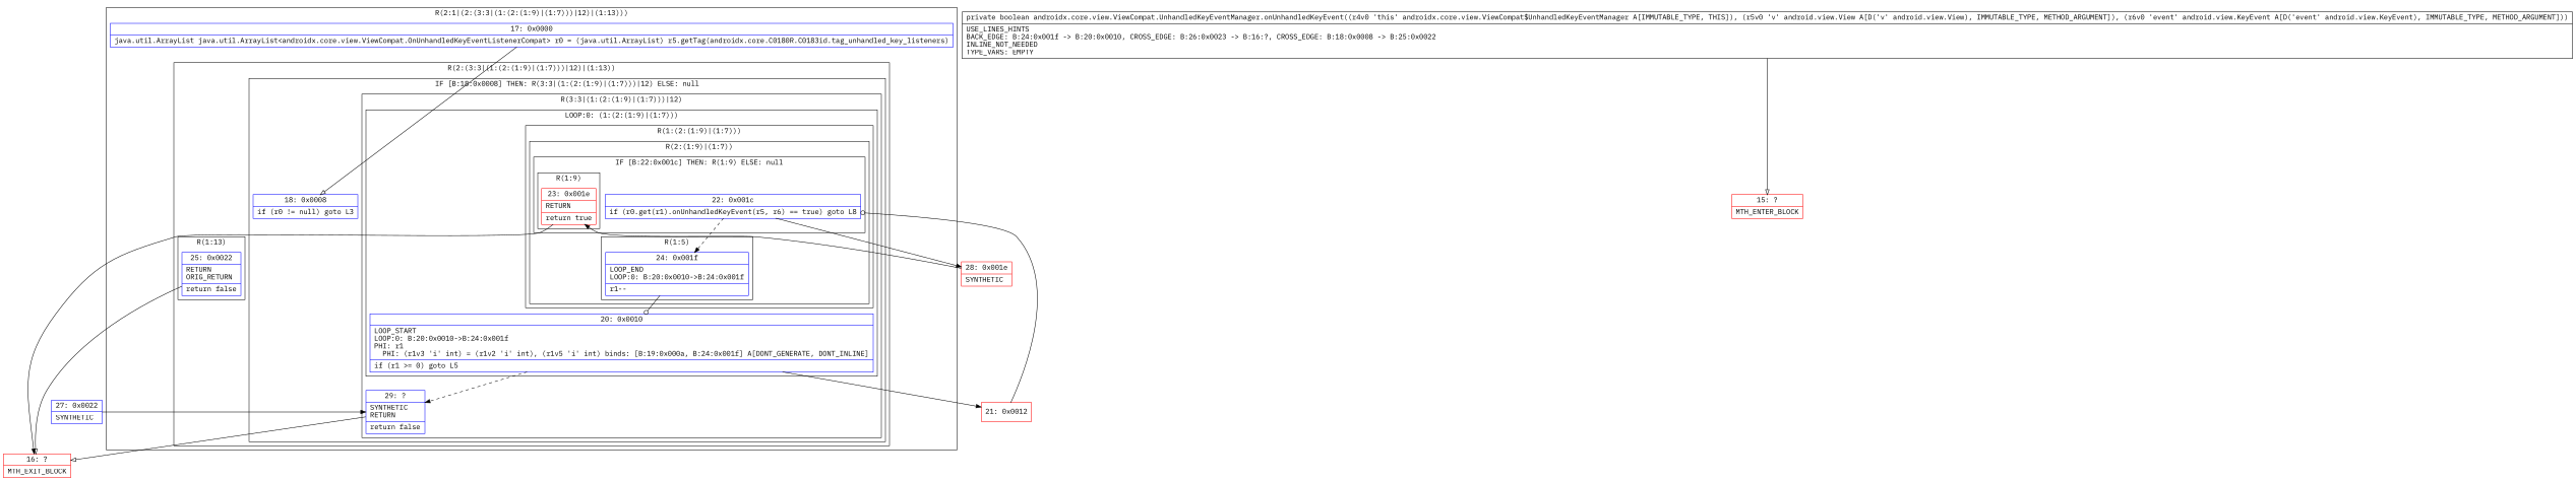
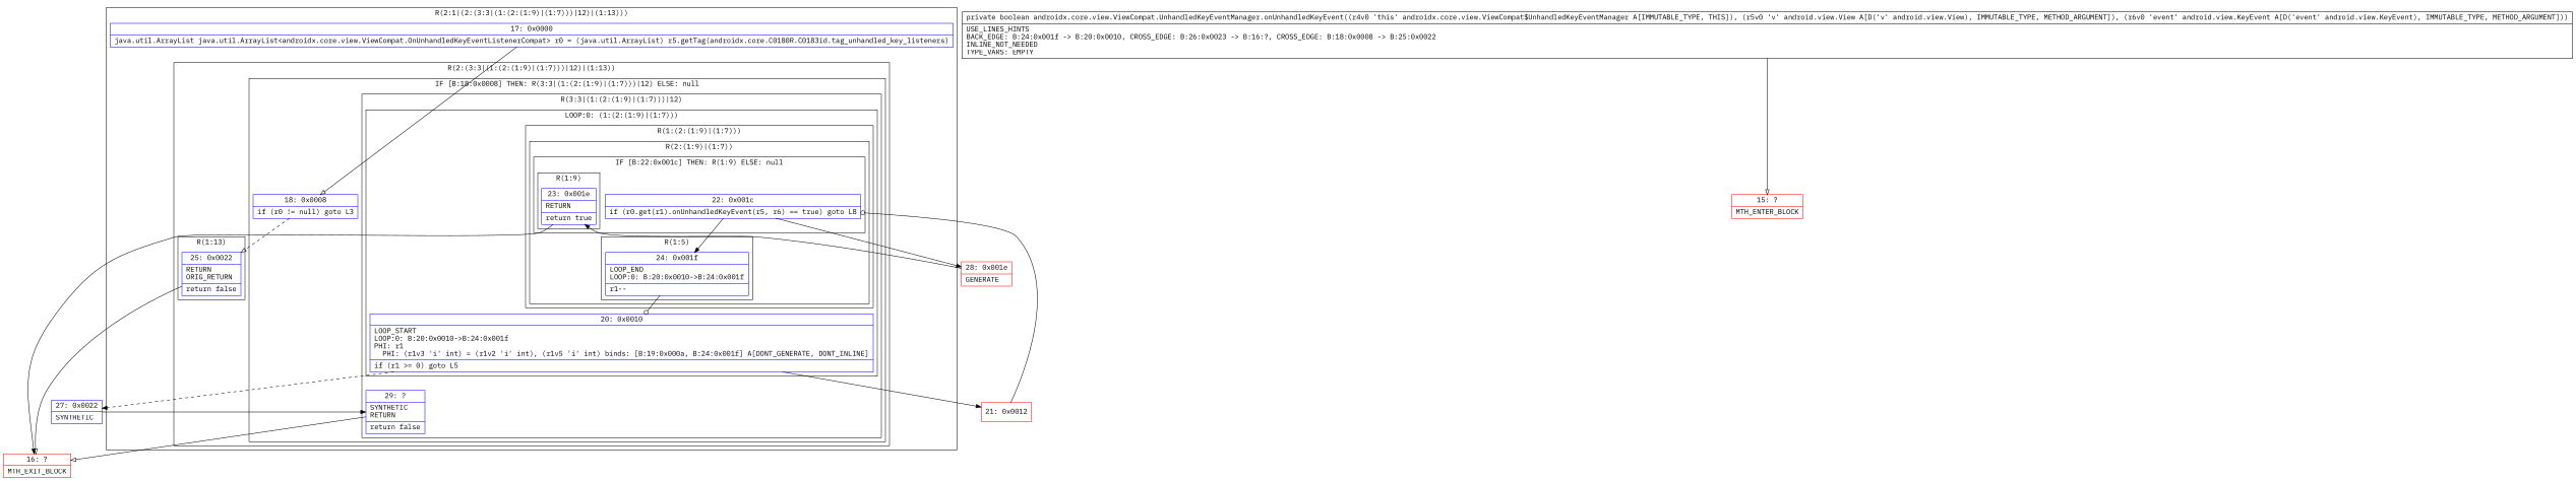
  digraph {
    fontname="IBM Plex Mono"
    node [color=blue fontname="IBM Plex Mono" shape=record]
    edge [arrowhead=normal fontname="IBM Plex Mono"]
-   n1 [color=red label="{23\:\ 0x001e|RETURN\l|return true\l}"]
+   n1 [label="{23\:\ 0x001e|RETURN\l|return true\l}"]
    n2 [label="{22\:\ 0x001c|if (r0.get(r1).onUnhandledKeyEvent(r5, r6) == true) goto L8\l}"]
    n3 [label="{24\:\ 0x001f|LOOP_END\lLOOP:0: B:20:0x0010\-\>B:24:0x001f\l|r1\-\-\l}"]
    n4 [label="{20\:\ 0x0010|LOOP_START\lLOOP:0: B:20:0x0010\-\>B:24:0x001f\lPHI: r1 \l  PHI: (r1v3 'i' int) = (r1v2 'i' int), (r1v5 'i' int) binds: [B:19:0x000a, B:24:0x001f] A[DONT_GENERATE, DONT_INLINE]\l|if (r1 \>= 0) goto L5\l}"]
    n5 [label="{29\:\ ?|SYNTHETIC\lRETURN\l|return false\l}"]
    n6 [label="{18\:\ 0x0008|if (r0 != null) goto L3\l}"]
    n7 [label="{25\:\ 0x0022|RETURN\lORIG_RETURN\l|return false\l}"]
    n8 [label="{17\:\ 0x0000|java.util.ArrayList java.util.ArrayList\<androidx.core.view.ViewCompat.OnUnhandledKeyEventListenerCompat\> r0 = (java.util.ArrayList) r5.getTag(androidx.core.C0180R.C0183id.tag_unhandled_key_listeners)\l}"]
    n9 [color=red label="{16\:\ ?|MTH_EXIT_BLOCK\l}"]
-   n10 [color=red label="{28\:\ 0x001e|SYNTHETIC\l}"]
+   n10 [color=red label="{28\:\ 0x001e|GENERATE\l}"]
    n11 [color=red label="{21\:\ 0x0012}"]
    n12 [label="{27\:\ 0x0022|SYNTHETIC\l}"]
    n13 [color=red label="{15\:\ ?|MTH_ENTER_BLOCK\l}"]
    n14 [label="{private boolean androidx.core.view.ViewCompat.UnhandledKeyEventManager.onUnhandledKeyEvent((r4v0 'this' androidx.core.view.ViewCompat$UnhandledKeyEventManager A[IMMUTABLE_TYPE, THIS]), (r5v0 'v' android.view.View A[D('v' android.view.View), IMMUTABLE_TYPE, METHOD_ARGUMENT]), (r6v0 'event' android.view.KeyEvent A[D('event' android.view.KeyEvent), IMMUTABLE_TYPE, METHOD_ARGUMENT]))  | USE_LINES_HINTS\lBACK_EDGE: B:24:0x001f \-\> B:20:0x0010, CROSS_EDGE: B:26:0x0023 \-\> B:16:?, CROSS_EDGE: B:18:0x0008 \-\> B:25:0x0022\lINLINE_NOT_NEEDED\lTYPE_VARS: EMPTY\l}" color=""]
    subgraph cluster_1 {
      label="R(2:1|(2:(3:3|(1:(2:(1:9)|(1:7)))|12)|(1:13)))"
      n8
      subgraph cluster_2 {
        label="R(2:(3:3|(1:(2:(1:9)|(1:7)))|12)|(1:13))"
        subgraph cluster_3 {
          label="IF [B:18:0x0008] THEN: R(3:3|(1:(2:(1:9)|(1:7)))|12) ELSE: null"
          n6
          subgraph cluster_4 {
            label="R(3:3|(1:(2:(1:9)|(1:7)))|12)"
            n5
            subgraph cluster_5 {
              label="LOOP:0: (1:(2:(1:9)|(1:7)))"
              n4
              subgraph cluster_6 {
                label="R(1:(2:(1:9)|(1:7)))"
                subgraph cluster_7 {
                  label="R(2:(1:9)|(1:7))"
                  subgraph cluster_8 {
                    label="IF [B:22:0x001c] THEN: R(1:9) ELSE: null"
                    n2
                    subgraph cluster_9 {
                      label="R(1:9)"
                      n1
                    }
                  }
                  subgraph cluster_10 {
                    label="R(1:5)"
                    n3
                  }
                }
              }
            }
          }
        }
        subgraph cluster_11 {
          label="R(1:13)"
          n7
        }
      }
    }
    n1 -> n9
-   n2 -> n3 [style=dashed]
+   n2 -> n3 [style=solid]
    n2 -> n10
    n3 -> n4 [arrowhead=odot]
    n4 -> n11
-   n4 -> n5 [style=dashed]
+   n4 -> n12 [style=dashed]
    n5 -> n9 [arrowhead=onormal]
+   n6 -> n7 [arrowhead=onormal style=dashed]
    n7 -> n9 [arrowhead=onormal]
    n8 -> n6 [arrowhead=onormal]
    n10 -> n1
    n11 -> n2 [arrowhead=odot]
    n12 -> n5
    n14 -> n13 [arrowhead=onormal]
  }
